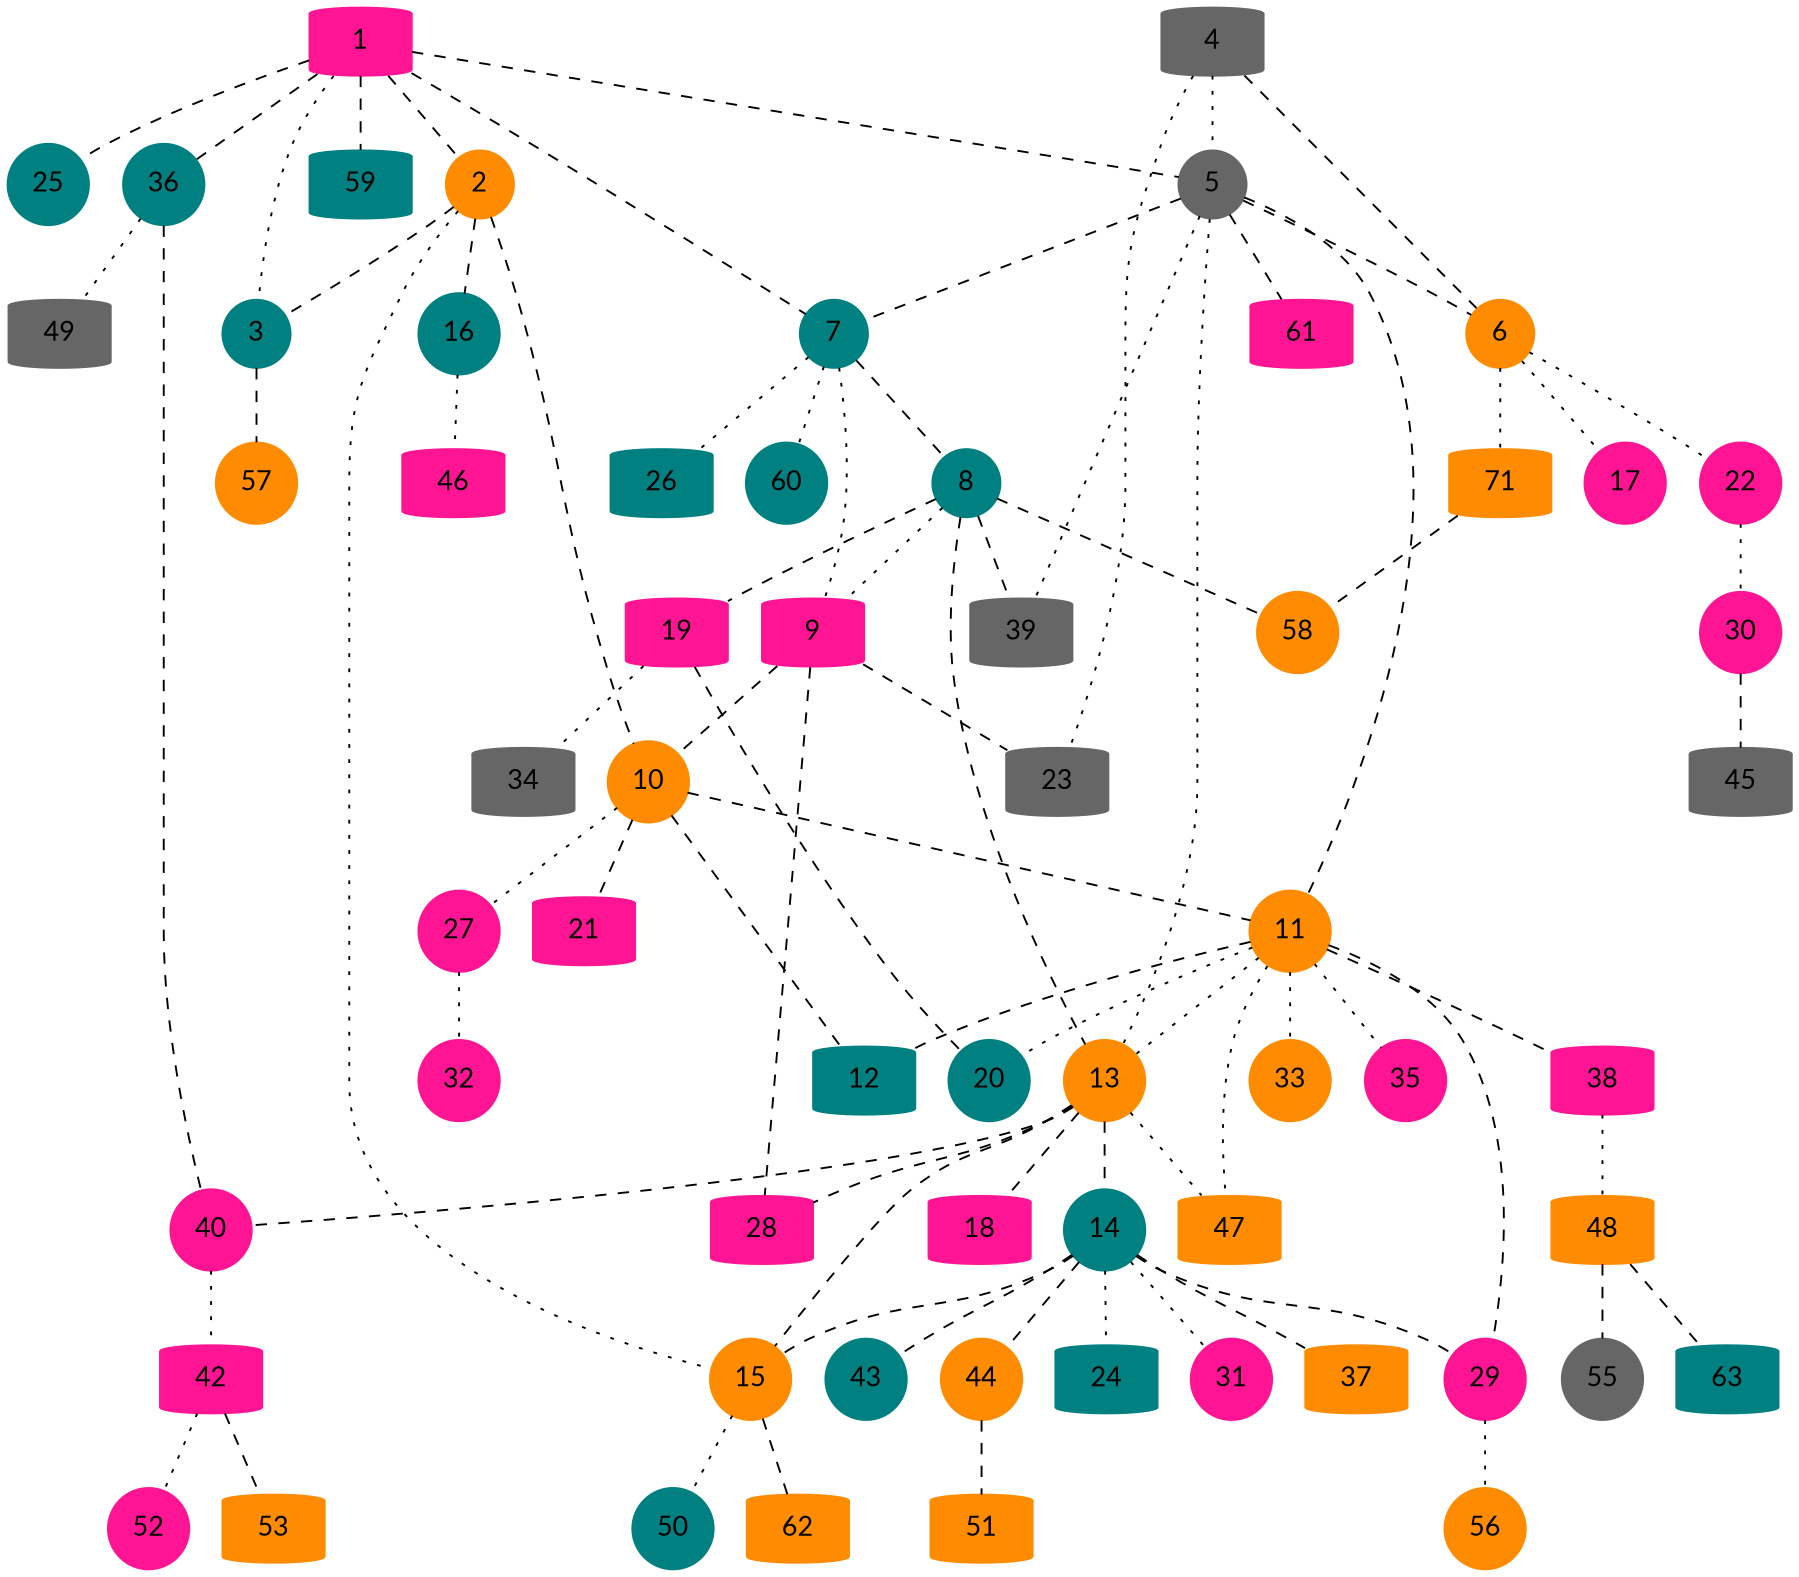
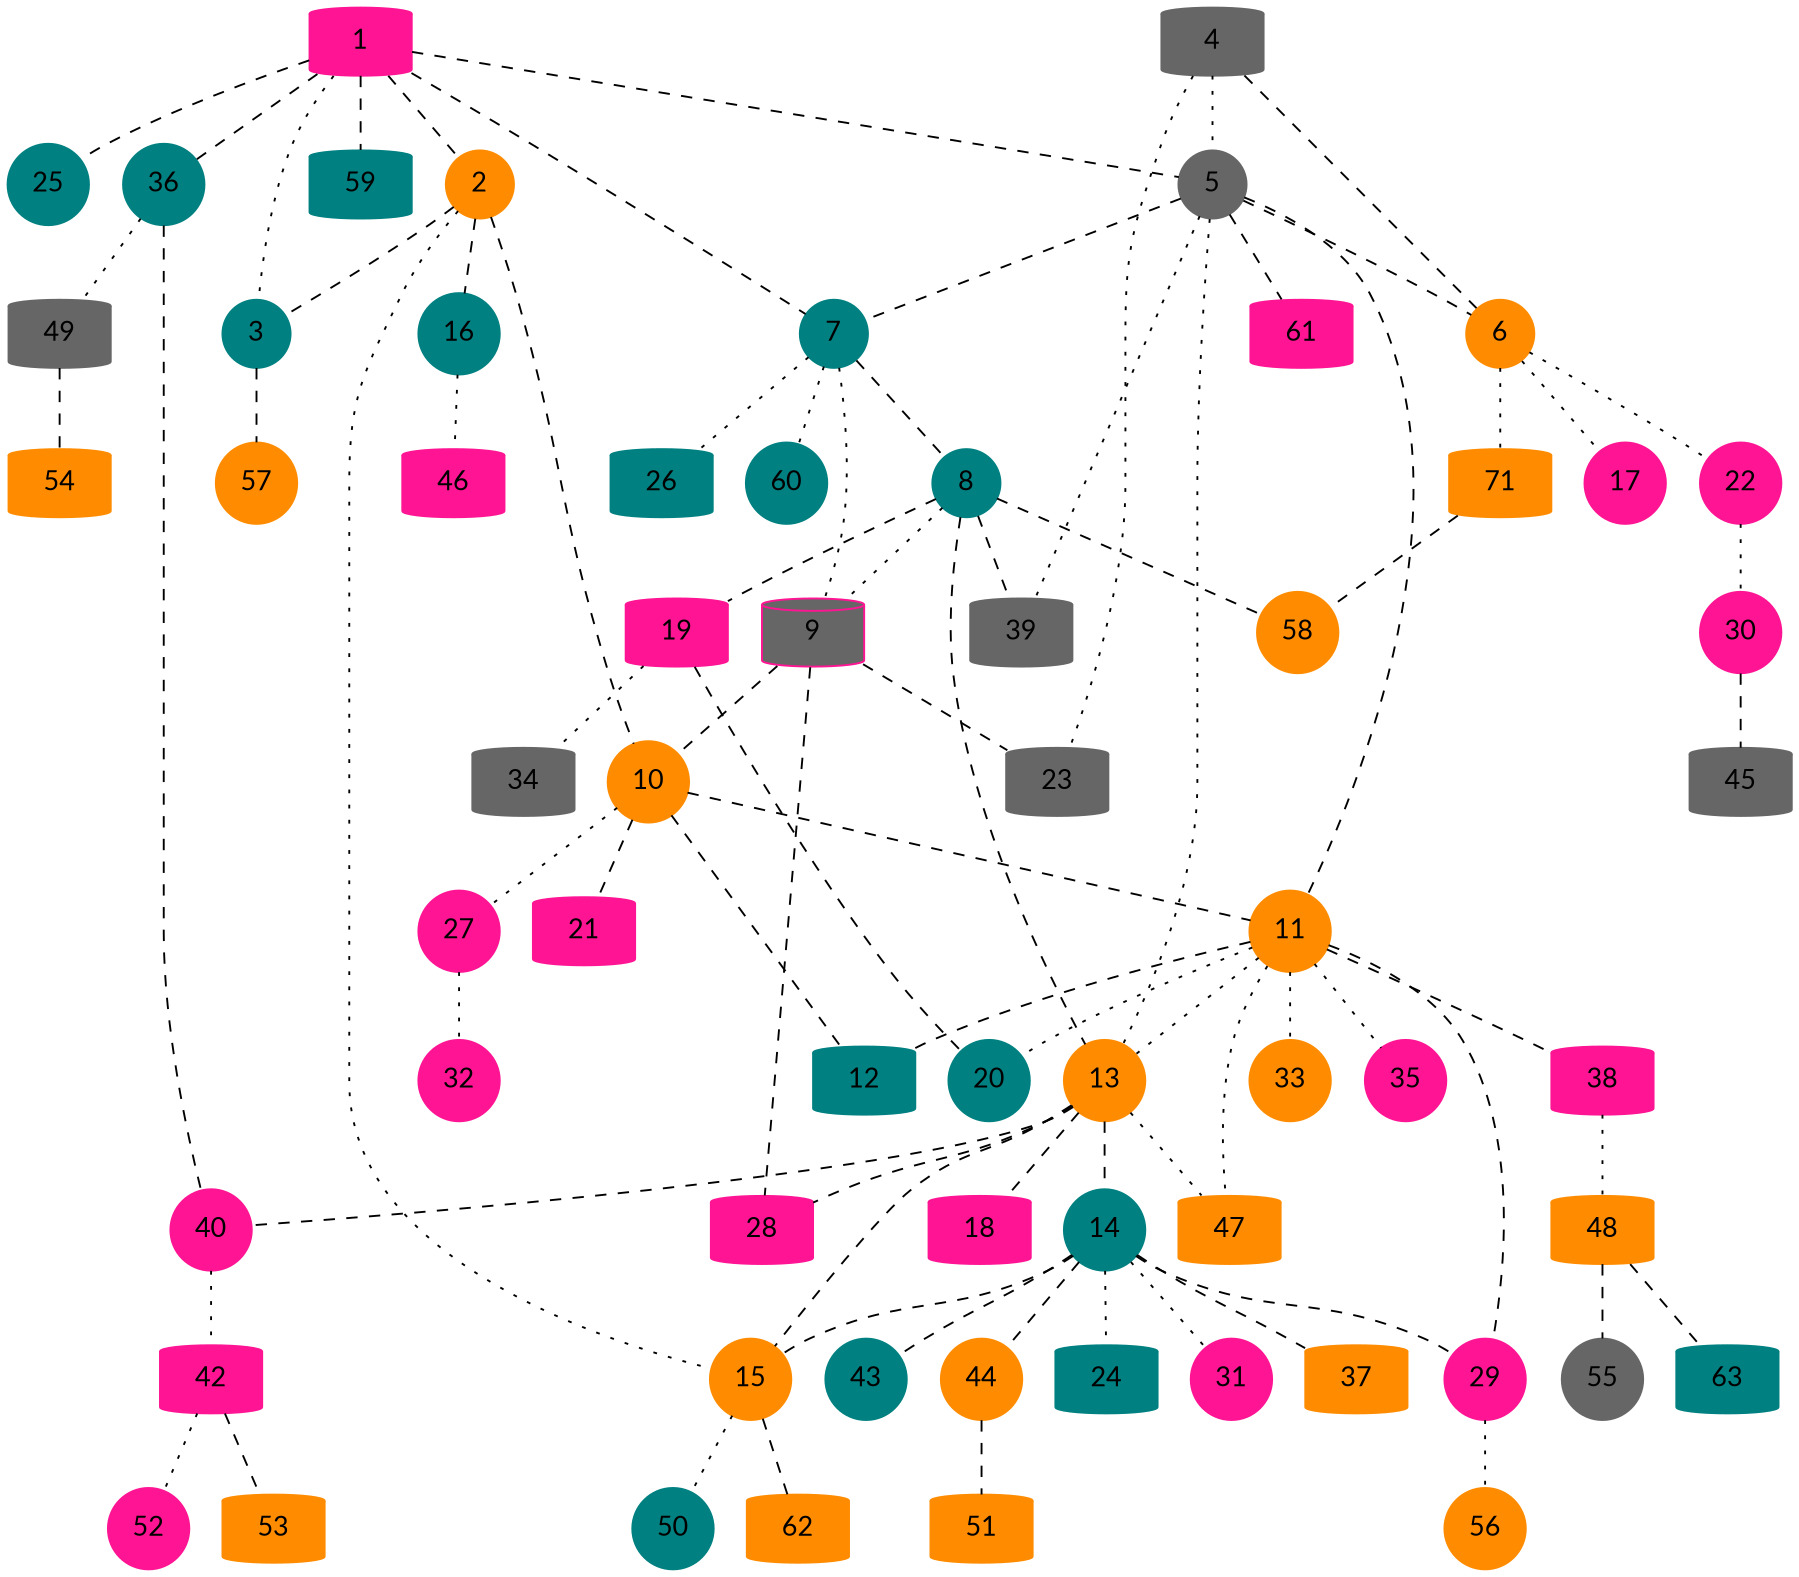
  graph {
    fontname=Lato
    node [color=deeppink fontname=Lato shape=circle style=filled]
    edge [fontname=Lato style=dashed]
    1 [shape=cylinder]
    2 [color=darkorange]
    3 [color=teal]
    5 [color=gray40]
    7 [color=teal]
    25 [color=teal]
    36 [color=teal]
    59 [color=teal shape=cylinder]
    10 [color=darkorange]
    15 [color=darkorange]
    16 [color=teal]
    57 [color=darkorange]
    6 [color=darkorange]
    11 [color=darkorange]
    13 [color=darkorange]
    39 [color=gray40 shape=cylinder]
    61 [shape=cylinder]
    8 [color=teal]
-   9 [shape=cylinder]
+   9 [shape=cylinder fillcolor=gray40]
    26 [color=teal shape=cylinder]
    60 [color=teal]
    40
    49 [color=gray40 shape=cylinder]
    12 [color=teal shape=cylinder]
    21 [shape=cylinder]
    27
    50 [color=teal]
    62 [color=darkorange shape=cylinder]
    46 [shape=cylinder]
    4 [color=gray40 shape=cylinder]
    23 [color=gray40 shape=cylinder]
    17
    22
    n34 [color=darkorange label=71 shape=cylinder]
    20 [color=teal]
    29
    33 [color=darkorange]
    35
    38 [shape=cylinder]
    47 [color=darkorange shape=cylinder]
    28 [shape=cylinder]
    14 [color=teal]
    18 [shape=cylinder]
    30
    58 [color=darkorange]
    19 [shape=cylinder]
    34 [color=gray40 shape=cylinder]
    32
    56 [color=darkorange]
    48 [color=darkorange shape=cylinder]
    24 [color=teal shape=cylinder]
    31
    37 [color=darkorange shape=cylinder]
    43 [color=teal]
    44 [color=darkorange]
    42 [shape=cylinder]
    51 [color=darkorange shape=cylinder]
    45 [color=gray40 shape=cylinder]
+   54 [color=darkorange shape=cylinder]
    55 [color=gray40]
    63 [color=teal shape=cylinder]
    52
    53 [color=darkorange shape=cylinder]
    1 -- 2
    1 -- 3 [style=dotted]
    1 -- 5
    1 -- 7
    1 -- 25
    1 -- 36
    1 -- 59
    2 -- 3
    2 -- 10
    2 -- 15 [style=dotted]
    2 -- 16
    3 -- 57
    5 -- 7
    5 -- 6
    5 -- 11
    5 -- 13 [style=dotted]
    5 -- 39 [style=dotted]
    5 -- 61
    7 -- 8
    7 -- 9 [style=dotted]
    7 -- 26 [style=dotted]
    7 -- 60 [style=dotted]
    36 -- 40
    36 -- 49 [style=dotted]
    10 -- 11
    10 -- 12
    10 -- 21
    10 -- 27 [style=dotted]
    15 -- 50 [style=dotted]
    15 -- 62
    16 -- 46 [style=dotted]
    6 -- 17 [style=dotted]
    6 -- 22 [style=dotted]
    6 -- n34 [style=dotted]
    11 -- 13 [style=dotted]
    11 -- 12
    11 -- 20 [style=dotted]
    11 -- 29
    11 -- 33 [style=dotted]
    11 -- 35 [style=dotted]
    11 -- 38
    11 -- 47 [style=dotted]
    13 -- 15
    13 -- 40
    13 -- 47 [style=dotted]
    13 -- 28
    13 -- 14
    13 -- 18
    8 -- 13
    8 -- 39
    8 -- 9 [style=dotted]
    8 -- 58
    8 -- 19
    9 -- 10
    9 -- 23
    9 -- 28
    40 -- 42 [style=dotted]
+   49 -- 54
    27 -- 32 [style=dotted]
    4 -- 5 [style=dotted]
    4 -- 6
    4 -- 23 [style=dotted]
    22 -- 30 [style=dotted]
    n34 -- 58
    29 -- 56 [style=dotted]
    38 -- 48 [style=dotted]
    14 -- 15
    14 -- 29
    14 -- 24 [style=dotted]
    14 -- 31 [style=dotted]
    14 -- 37
    14 -- 43
    14 -- 44
    30 -- 45
    19 -- 20
    19 -- 34 [style=dotted]
    48 -- 55
    48 -- 63
    44 -- 51
    42 -- 52 [style=dotted]
    42 -- 53
  }
